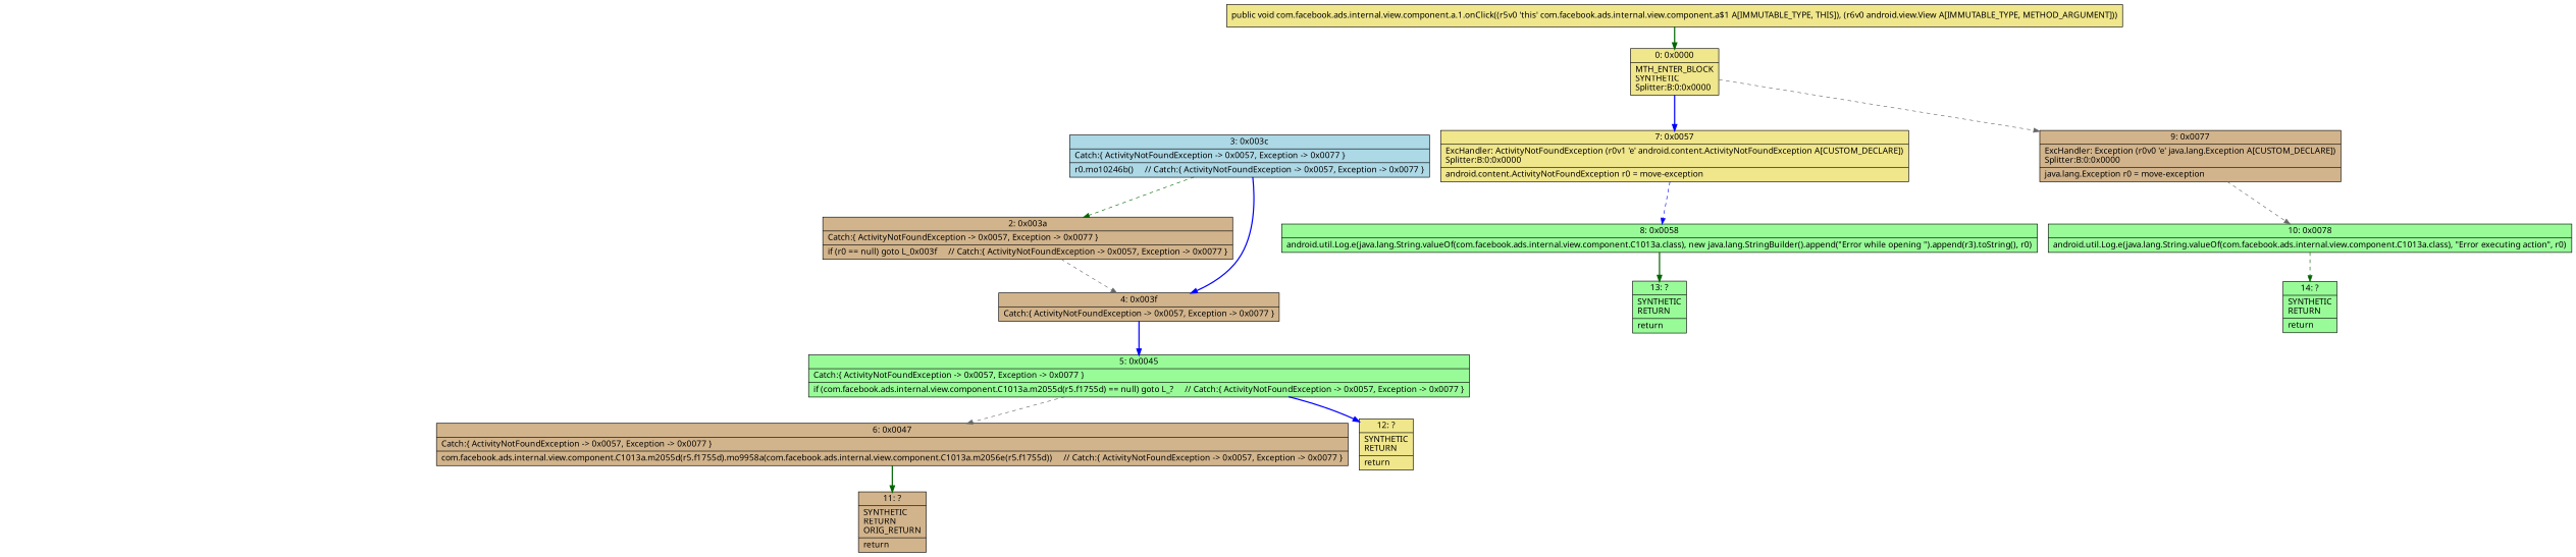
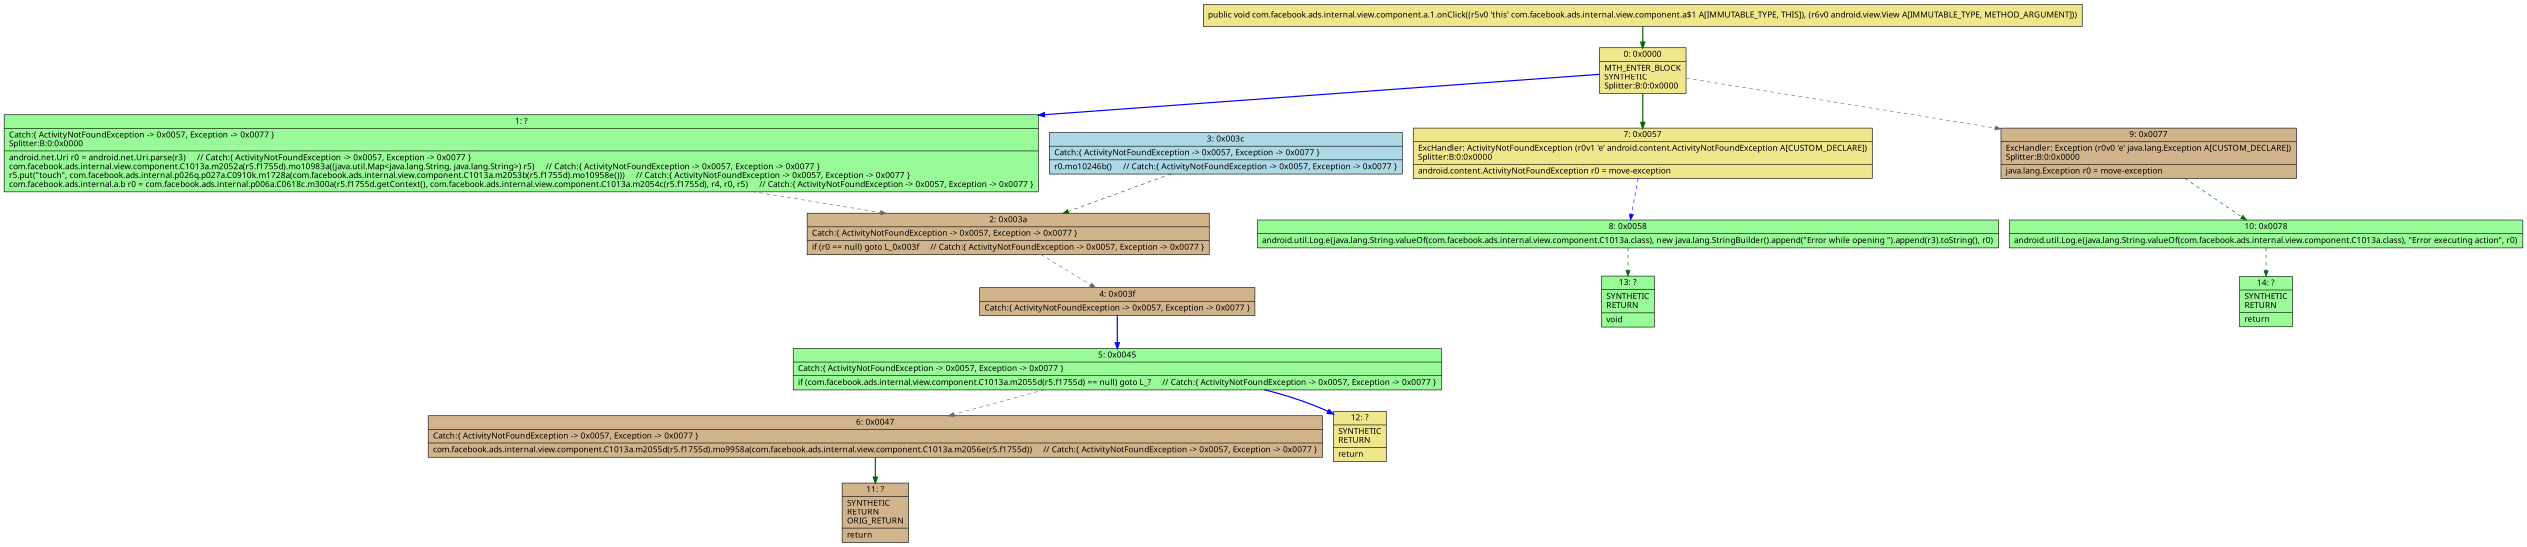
  digraph {
    fontname="Noto Sans"
    node [fillcolor=palegreen fontname="Noto Sans" shape=record style=filled]
    edge [color=darkgreen fontname="Noto Sans" style=bold]
    n1 [fillcolor=khaki label="{0\:\ 0x0000|MTH_ENTER_BLOCK\lSYNTHETIC\lSplitter:B:0:0x0000\l}"]
+   n2 [label="{1\:\ ?|Catch:\{ ActivityNotFoundException \-\> 0x0057, Exception \-\> 0x0077 \}\lSplitter:B:0:0x0000\l|android.net.Uri r0 = android.net.Uri.parse(r3)     \/\/ Catch:\{ ActivityNotFoundException \-\> 0x0057, Exception \-\> 0x0077 \}\lcom.facebook.ads.internal.view.component.C1013a.m2052a(r5.f1755d).mo10983a((java.util.Map\<java.lang.String, java.lang.String\>) r5)     \/\/ Catch:\{ ActivityNotFoundException \-\> 0x0057, Exception \-\> 0x0077 \}\lr5.put(\"touch\", com.facebook.ads.internal.p026q.p027a.C0910k.m1728a(com.facebook.ads.internal.view.component.C1013a.m2053b(r5.f1755d).mo10958e()))     \/\/ Catch:\{ ActivityNotFoundException \-\> 0x0057, Exception \-\> 0x0077 \}\lcom.facebook.ads.internal.a.b r0 = com.facebook.ads.internal.p006a.C0618c.m300a(r5.f1755d.getContext(), com.facebook.ads.internal.view.component.C1013a.m2054c(r5.f1755d), r4, r0, r5)     \/\/ Catch:\{ ActivityNotFoundException \-\> 0x0057, Exception \-\> 0x0077 \}\l}"]
    n3 [fillcolor=khaki label="{7\:\ 0x0057|ExcHandler: ActivityNotFoundException (r0v1 'e' android.content.ActivityNotFoundException A[CUSTOM_DECLARE])\lSplitter:B:0:0x0000\l|android.content.ActivityNotFoundException r0 = move\-exception\l}"]
    n4 [fillcolor=tan label="{9\:\ 0x0077|ExcHandler: Exception (r0v0 'e' java.lang.Exception A[CUSTOM_DECLARE])\lSplitter:B:0:0x0000\l|java.lang.Exception r0 = move\-exception\l}"]
    n5 [fillcolor=tan label="{2\:\ 0x003a|Catch:\{ ActivityNotFoundException \-\> 0x0057, Exception \-\> 0x0077 \}\l|if (r0 == null) goto L_0x003f     \/\/ Catch:\{ ActivityNotFoundException \-\> 0x0057, Exception \-\> 0x0077 \}\l}"]
    n6 [label="{8\:\ 0x0058|android.util.Log.e(java.lang.String.valueOf(com.facebook.ads.internal.view.component.C1013a.class), new java.lang.StringBuilder().append(\"Error while opening \").append(r3).toString(), r0)\l}"]
    n7 [label="{10\:\ 0x0078|android.util.Log.e(java.lang.String.valueOf(com.facebook.ads.internal.view.component.C1013a.class), \"Error executing action\", r0)\l}"]
    n8 [fillcolor=tan label="{4\:\ 0x003f|Catch:\{ ActivityNotFoundException \-\> 0x0057, Exception \-\> 0x0077 \}\l}"]
    n9 [fillcolor=lightblue label="{3\:\ 0x003c|Catch:\{ ActivityNotFoundException \-\> 0x0057, Exception \-\> 0x0077 \}\l|r0.mo10246b()     \/\/ Catch:\{ ActivityNotFoundException \-\> 0x0057, Exception \-\> 0x0077 \}\l}"]
    n10 [label="{5\:\ 0x0045|Catch:\{ ActivityNotFoundException \-\> 0x0057, Exception \-\> 0x0077 \}\l|if (com.facebook.ads.internal.view.component.C1013a.m2055d(r5.f1755d) == null) goto L_?     \/\/ Catch:\{ ActivityNotFoundException \-\> 0x0057, Exception \-\> 0x0077 \}\l}"]
    n11 [fillcolor=tan label="{6\:\ 0x0047|Catch:\{ ActivityNotFoundException \-\> 0x0057, Exception \-\> 0x0077 \}\l|com.facebook.ads.internal.view.component.C1013a.m2055d(r5.f1755d).mo9958a(com.facebook.ads.internal.view.component.C1013a.m2056e(r5.f1755d))     \/\/ Catch:\{ ActivityNotFoundException \-\> 0x0057, Exception \-\> 0x0077 \}\l}"]
    n12 [fillcolor=khaki label="{12\:\ ?|SYNTHETIC\lRETURN\l|return\l}"]
    n13 [fillcolor=tan label="{11\:\ ?|SYNTHETIC\lRETURN\lORIG_RETURN\l|return\l}"]
-   n14 [label="{13\:\ ?|SYNTHETIC\lRETURN\l|return\l}"]
+   n14 [label="{13\:\ ?|SYNTHETIC\lRETURN\l|void\l}"]
    n15 [label="{14\:\ ?|SYNTHETIC\lRETURN\l|return\l}"]
    n16 [fillcolor=khaki label="{public void com.facebook.ads.internal.view.component.a.1.onClick((r5v0 'this' com.facebook.ads.internal.view.component.a$1 A[IMMUTABLE_TYPE, THIS]), (r6v0 android.view.View A[IMMUTABLE_TYPE, METHOD_ARGUMENT])) }"]
-   n1 -> n3 [color=blue]
+   n1 -> n2 [color=blue]
+   n1 -> n3
    n1 -> n4 [color=gray40 style=dashed]
+   n2 -> n5 [color=gray40 style=dashed]
    n3 -> n6 [color=blue style=dashed]
-   n4 -> n7 [color=gray40 style=dashed]
+   n4 -> n7 [style=dashed]
    n5 -> n8 [color=gray40 style=dashed]
-   n6 -> n14
+   n6 -> n14 [style=dashed]
    n7 -> n15 [style=dashed]
    n8 -> n10 [color=blue]
    n9 -> n5 [style=dashed]
-   n9 -> n8 [color=blue]
    n10 -> n11 [color=gray40 style=dashed]
    n10 -> n12 [color=blue]
    n11 -> n13
    n16 -> n1
  }
